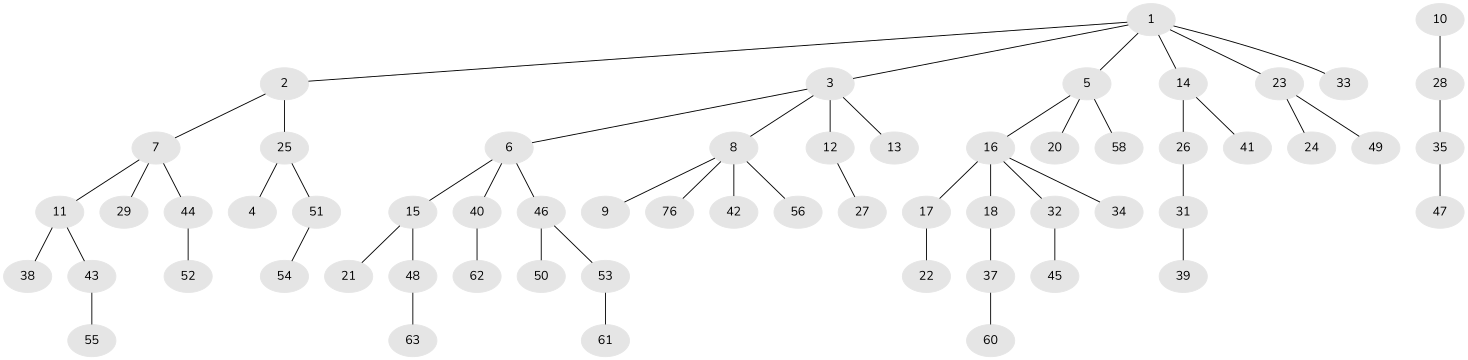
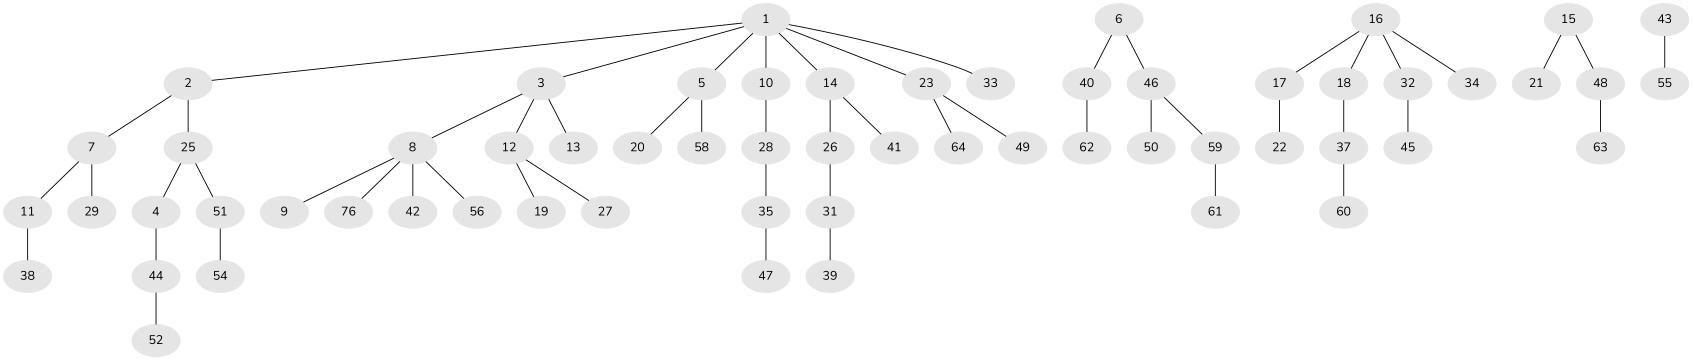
  graph {
    fontname=Nunito
    node [color=gray90 fontname=Nunito style=filled]
    edge [fontname=Nunito]
    1
    2
    3
    5
    10
    14
    23
    33
    7
    25
    6
    8
    12
    13
    16
    20
    58
    28
    26
    41
-   24
+   24 [label=64]
    49
    11
    29
    44
    4
    51
    15
    40
    46
    9
    n32 [label=76]
    42
    56
+   19
    27
    17
    18
    32
    34
    21
    48
    62
    50
-   59 [label=53]
+   59
    38
    43
    52
    35
    55
    31
    63
    22
    37
    45
    60
    54
    39
    47
    61
    1 -- 2
    1 -- 3
    1 -- 5
+   1 -- 10
    1 -- 14
    1 -- 23
    1 -- 33
    2 -- 7
    2 -- 25
-   3 -- 6
    3 -- 8
    3 -- 12
    3 -- 13
-   5 -- 16
    5 -- 20
    5 -- 58
    10 -- 28
    14 -- 26
    14 -- 41
    23 -- 24
    23 -- 49
    7 -- 11
    7 -- 29
-   7 -- 44
+   4 -- 44
    25 -- 4
    25 -- 51
-   6 -- 15
    6 -- 40
    6 -- 46
    8 -- 9
    8 -- n32
    8 -- 42
    8 -- 56
+   12 -- 19
    12 -- 27
    16 -- 17
    16 -- 18
    16 -- 32
    16 -- 34
    28 -- 35
    26 -- 31
    11 -- 38
-   11 -- 43
    44 -- 52
    51 -- 54
    15 -- 21
    15 -- 48
    40 -- 62
    46 -- 50
    46 -- 59
    17 -- 22
    18 -- 37
    32 -- 45
    48 -- 63
    59 -- 61
    43 -- 55
    35 -- 47
    31 -- 39
    37 -- 60
  }
